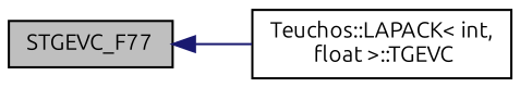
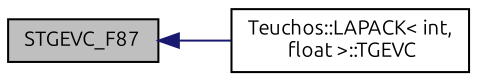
  digraph {
    rankdir=LR
    fontname=Ubuntu
    node [color=black fontname=Ubuntu fontsize=10 shape=record style=filled]
-   n1 [fillcolor=grey75 fontcolor=black height=0.2 label=STGEVC_F77 width=0.4]
+   n1 [fillcolor=grey75 fontcolor=black height=0.2 label=STGEVC_F87 width=0.4]
    n2 [fillcolor=white height=0.2 label="Teuchos::LAPACK\< int,\l float \>::TGEVC" width=0.4]
    n1 -> n2 [color=midnightblue dir=back fontname=Ubuntu fontsize=10 labelfontname=Helvetica labelfontsize=10 style=solid]
  }
